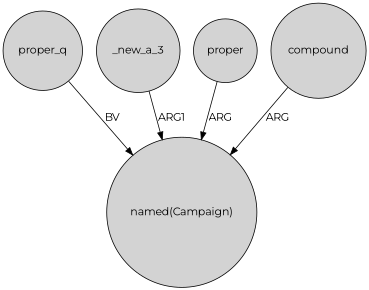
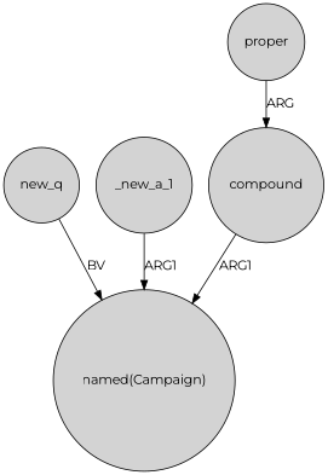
  digraph {
    fontname=Montserrat
    node [fontname=Montserrat shape=circle style=filled]
    edge [fontname=Montserrat]
-   proper_q
+   proper_q [label=new_q]
    "named(Campaign)"
-   _new_a_1 [label=_new_a_3]
+   _new_a_1
    n4 [label=proper]
    compound
    proper_q -> "named(Campaign)" [label=BV]
    _new_a_1 -> "named(Campaign)" [label=ARG1]
-   n4 -> "named(Campaign)" [label=ARG]
-   compound -> "named(Campaign)" [label=ARG]
+   n4 -> compound [label=ARG]
+   compound -> "named(Campaign)" [label=ARG1]
  }
